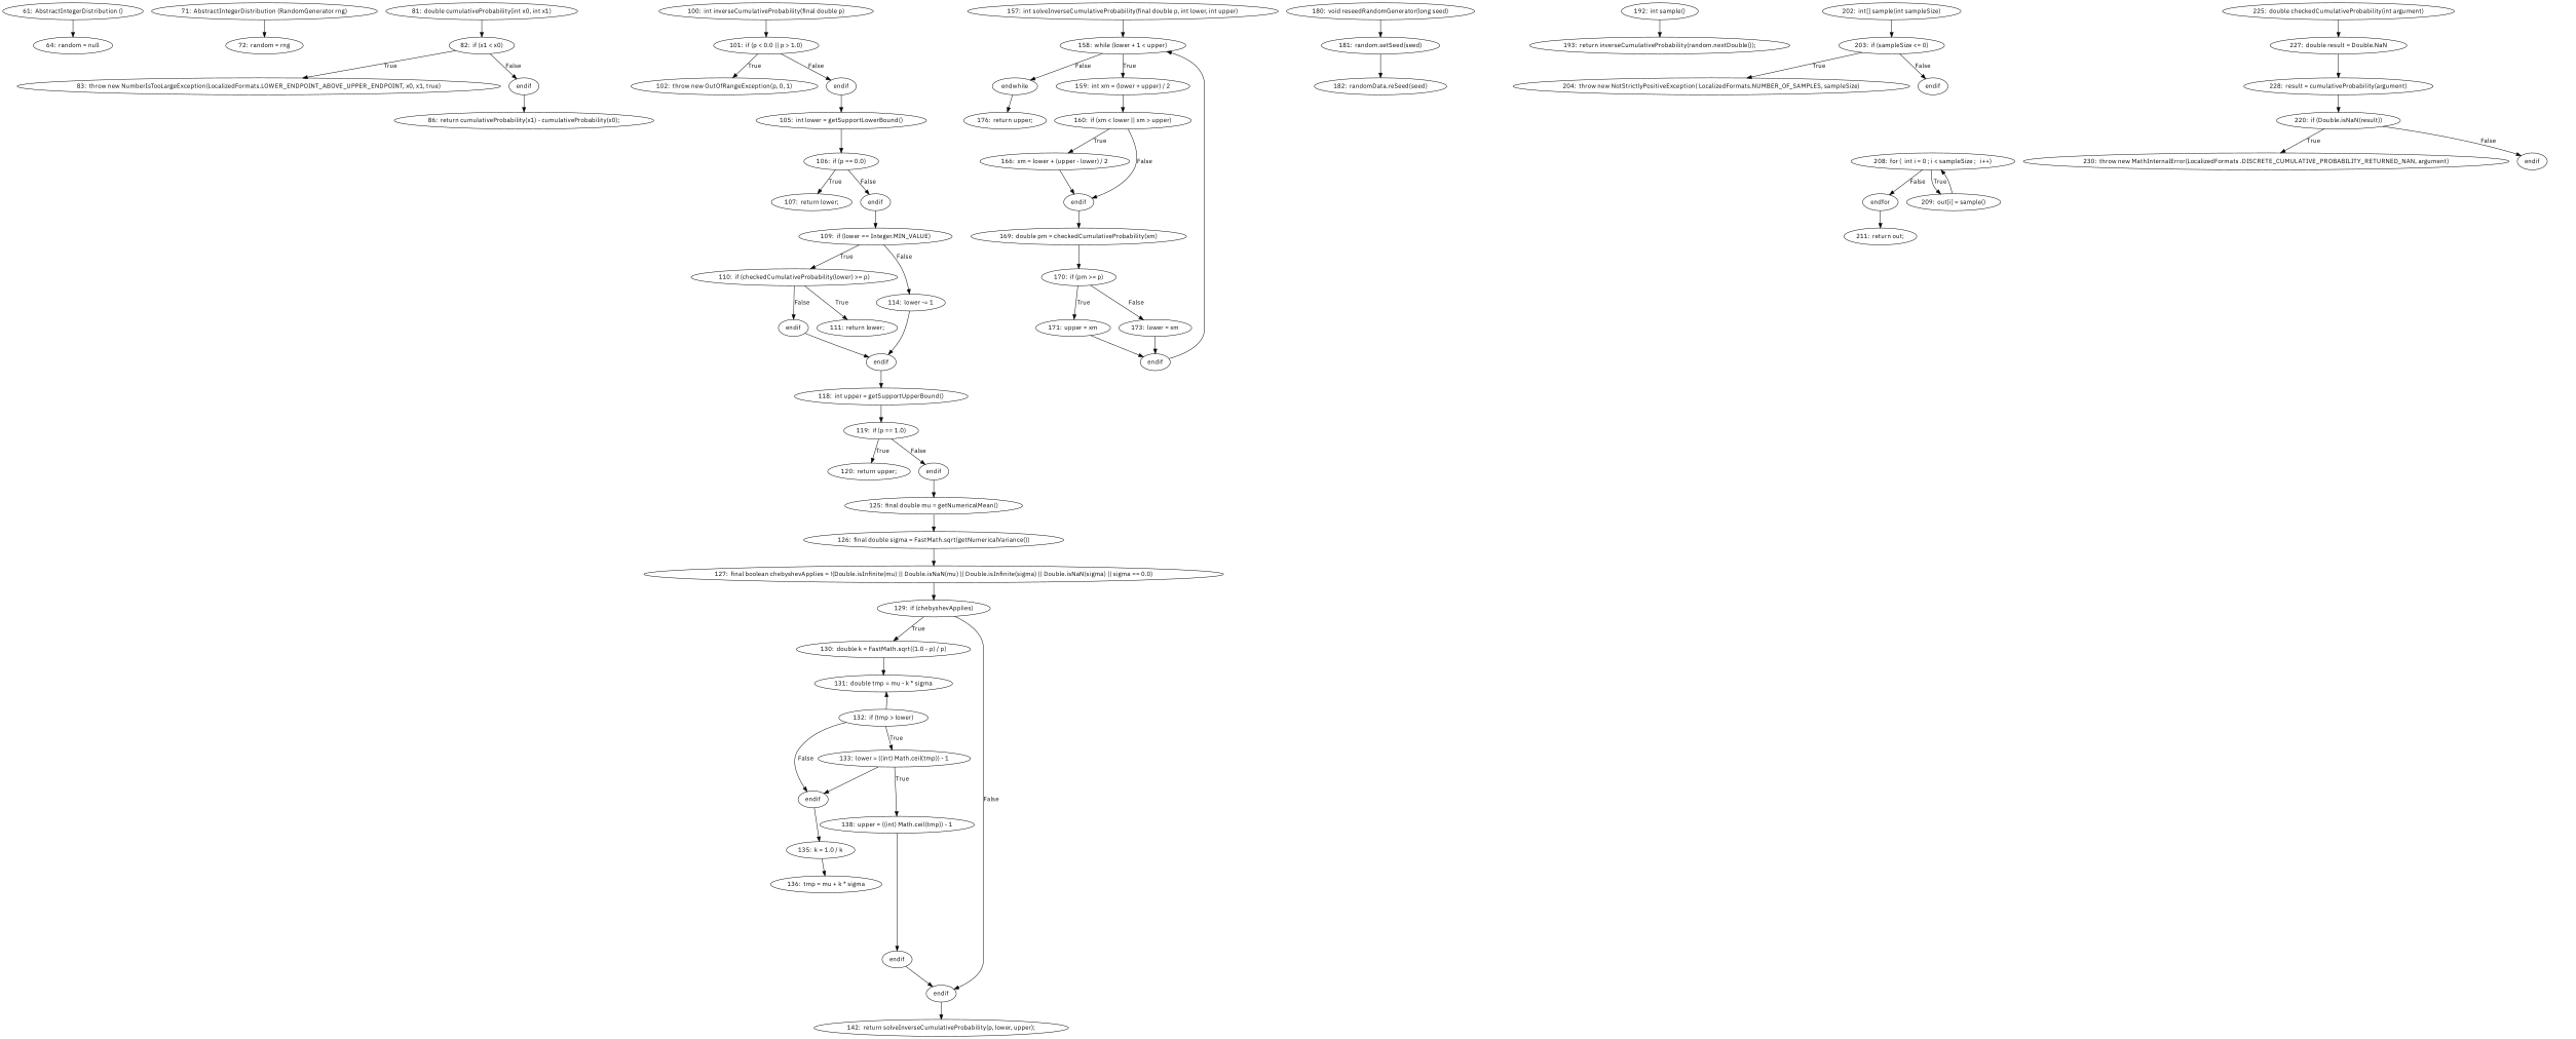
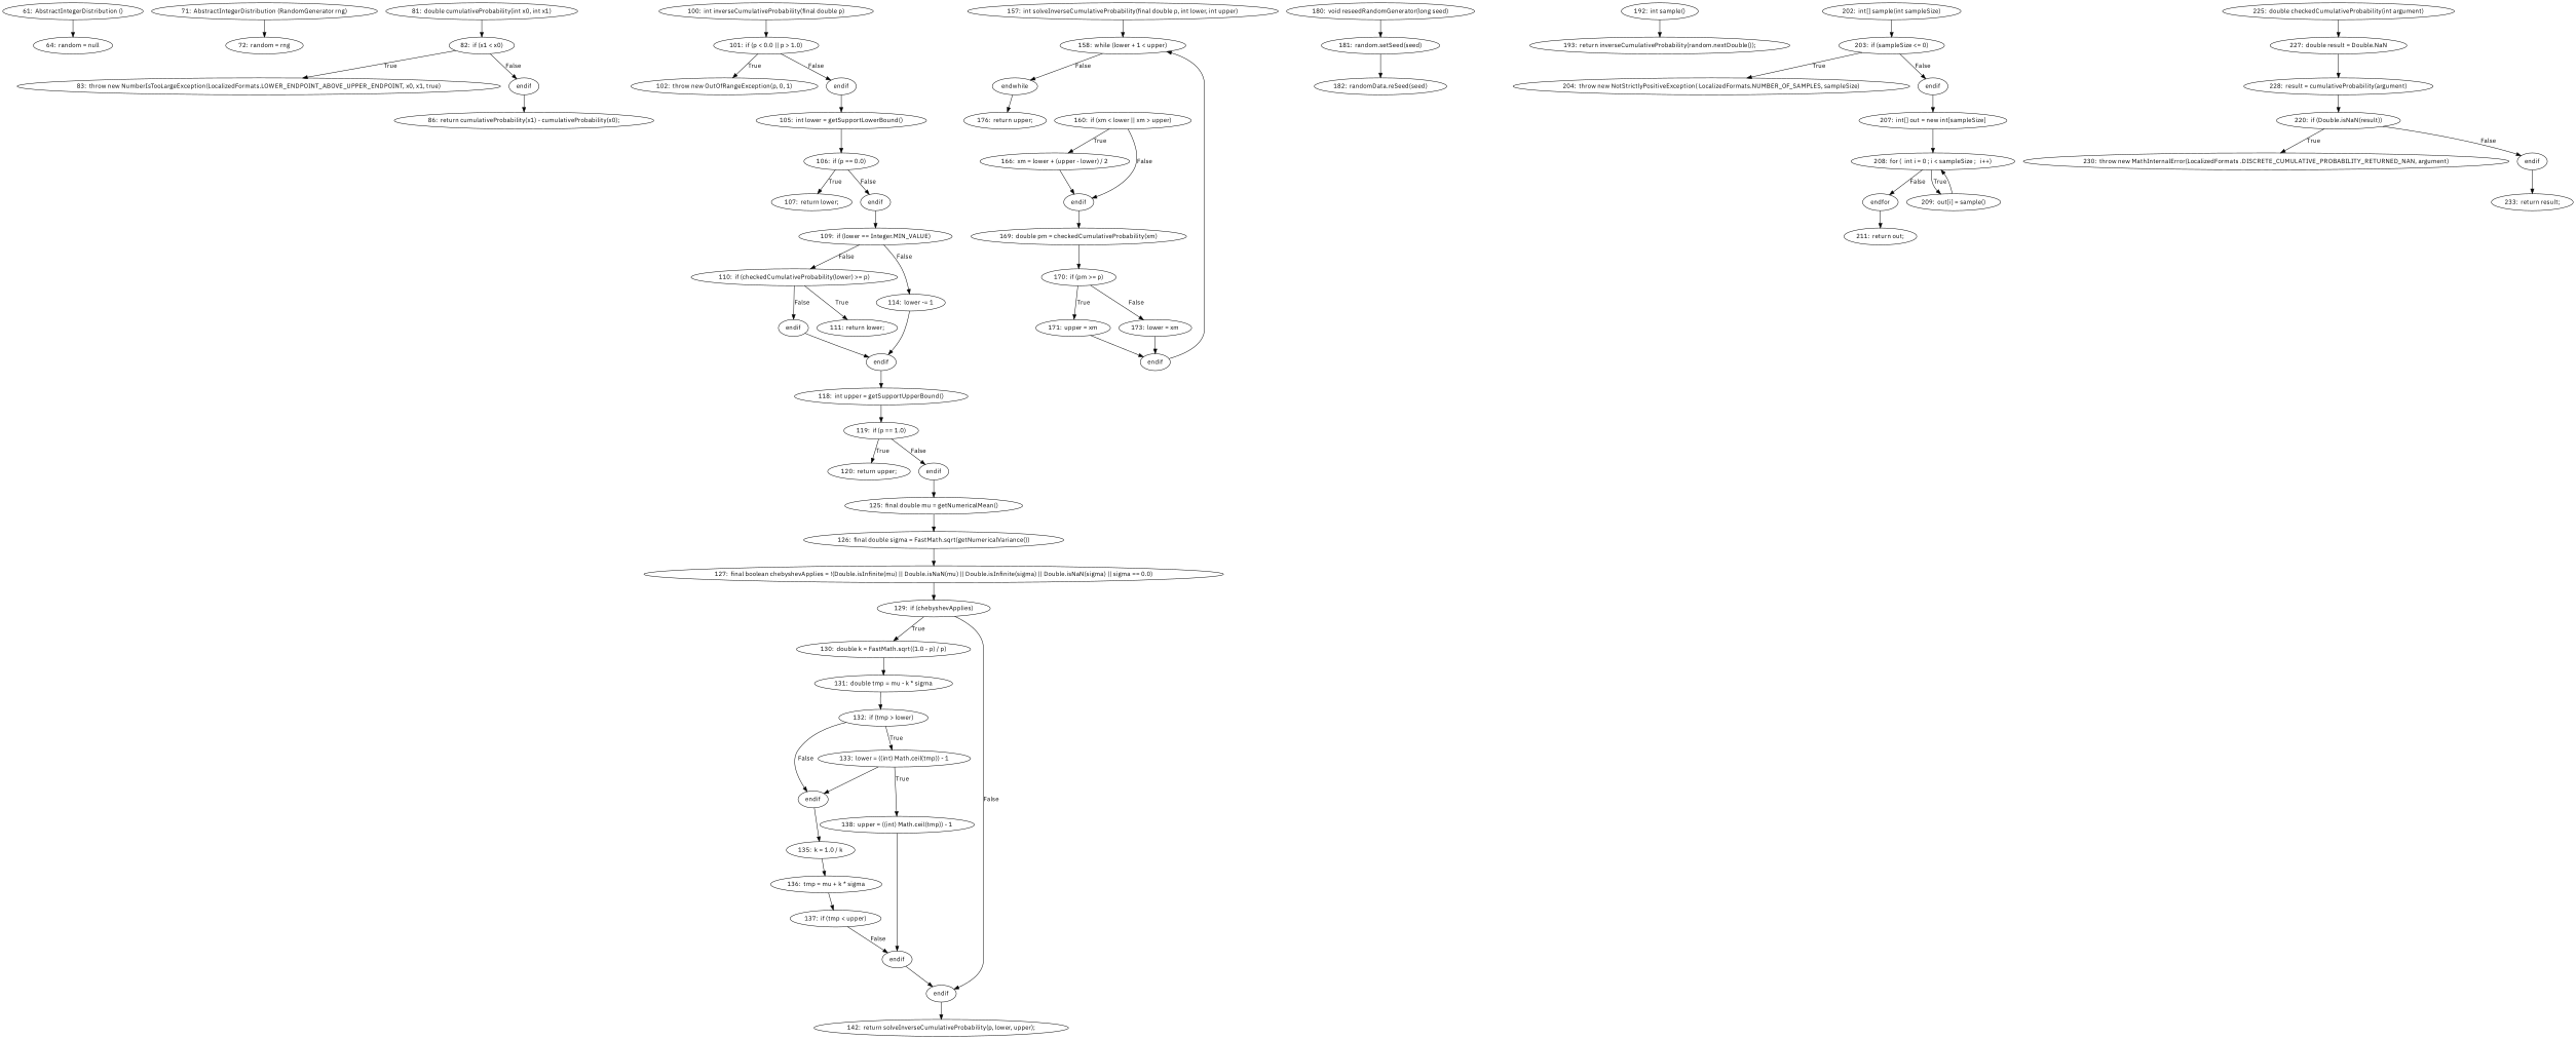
  digraph {
    fontname="IBM Plex Sans"
    node [fontname="IBM Plex Sans"]
    edge [fontname="IBM Plex Sans"]
    n1 [label="61:  AbstractIntegerDistribution ()"]
    n2 [label="64:  random = null"]
    n3 [label="71:  AbstractIntegerDistribution (RandomGenerator rng)"]
    n4 [label="72:  random = rng"]
    n5 [label="81:  double cumulativeProbability(int x0, int x1)"]
    n6 [label="82:  if (x1 < x0)"]
    n7 [label="83:  throw new NumberIsTooLargeException(LocalizedFormats.LOWER_ENDPOINT_ABOVE_UPPER_ENDPOINT, x0, x1, true)"]
    n8 [label=endif]
    n9 [label="86:  return cumulativeProbability(x1) - cumulativeProbability(x0);"]
    n10 [label="100:  int inverseCumulativeProbability(final double p)"]
    n11 [label="101:  if (p < 0.0 || p > 1.0)"]
    n12 [label="102:  throw new OutOfRangeException(p, 0, 1)"]
    n13 [label=endif]
    n14 [label="105:  int lower = getSupportLowerBound()"]
    n15 [label="106:  if (p == 0.0)"]
    n16 [label="107:  return lower;"]
    n17 [label=endif]
    n18 [label="109:  if (lower == Integer.MIN_VALUE)"]
    n19 [label="110:  if (checkedCumulativeProbability(lower) >= p)"]
    n20 [label="114:  lower -= 1"]
    n21 [label="111:  return lower;"]
    n22 [label=endif]
    n23 [label=endif]
    n24 [label="118:  int upper = getSupportUpperBound()"]
    n25 [label="119:  if (p == 1.0)"]
    n26 [label="120:  return upper;"]
    n27 [label=endif]
    n28 [label="125:  final double mu = getNumericalMean()"]
    n29 [label="126:  final double sigma = FastMath.sqrt(getNumericalVariance())"]
    n30 [label="127:  final boolean chebyshevApplies = !(Double.isInfinite(mu) || Double.isNaN(mu) || Double.isInfinite(sigma) || Double.isNaN(sigma) || sigma == 0.0)"]
    n31 [label="129:  if (chebyshevApplies)"]
    n32 [label="130:  double k = FastMath.sqrt((1.0 - p) / p)"]
    n33 [label=endif]
    n34 [label="131:  double tmp = mu - k * sigma"]
    n35 [label="142:  return solveInverseCumulativeProbability(p, lower, upper);"]
    n36 [label="132:  if (tmp > lower)"]
    n37 [label="133:  lower = ((int) Math.ceil(tmp)) - 1"]
    n38 [label=endif]
    n39 [label="138:  upper = ((int) Math.ceil(tmp)) - 1"]
    n40 [label="135:  k = 1.0 / k"]
    n41 [label="136:  tmp = mu + k * sigma"]
+   n42 [label="137:  if (tmp < upper)"]
    n43 [label=endif]
    n44 [label="157:  int solveInverseCumulativeProbability(final double p, int lower, int upper)"]
    n45 [label="158:  while (lower + 1 < upper)"]
    n46 [label=endwhile]
-   n47 [label="159:  int xm = (lower + upper) / 2"]
    n48 [label="176:  return upper;"]
    n49 [label="160:  if (xm < lower || xm > upper)"]
    n50 [label="166:  xm = lower + (upper - lower) / 2"]
    n51 [label=endif]
    n52 [label="169:  double pm = checkedCumulativeProbability(xm)"]
    n53 [label="170:  if (pm >= p)"]
    n54 [label="171:  upper = xm"]
    n55 [label="173:  lower = xm"]
    n56 [label=endif]
    n57 [label="180:  void reseedRandomGenerator(long seed)"]
    n58 [label="181:  random.setSeed(seed)"]
    n59 [label="182:  randomData.reSeed(seed)"]
    n60 [label="192:  int sample()"]
    n61 [label="193:  return inverseCumulativeProbability(random.nextDouble());"]
    n62 [label="202:  int[] sample(int sampleSize)"]
    n63 [label="203:  if (sampleSize <= 0)"]
    n64 [label="204:  throw new NotStrictlyPositiveException( LocalizedFormats.NUMBER_OF_SAMPLES, sampleSize)"]
    n65 [label=endif]
+   n66 [label="207:  int[] out = new int[sampleSize]"]
    n67 [label="208:  for (  int i = 0 ; i < sampleSize ;   i++)"]
    n68 [label=endfor]
    n69 [label="209:  out[i] = sample()"]
    n70 [label="211:  return out;"]
    n71 [label="225:  double checkedCumulativeProbability(int argument)"]
    n72 [label="227:  double result = Double.NaN"]
    n73 [label="228:  result = cumulativeProbability(argument)"]
    n74 [label="220:  if (Double.isNaN(result))"]
    n75 [label="230:  throw new MathInternalError(LocalizedFormats .DISCRETE_CUMULATIVE_PROBABILITY_RETURNED_NAN, argument)"]
    n76 [label=endif]
+   n77 [label="233:  return result;"]
    n1 -> n2
    n3 -> n4
    n5 -> n6
    n6 -> n7 [label=True]
    n6 -> n8 [label=False]
    n8 -> n9
    n10 -> n11
    n11 -> n12 [label=True]
    n11 -> n13 [label=False]
    n13 -> n14
    n14 -> n15
    n15 -> n16 [label=True]
    n15 -> n17 [label=False]
    n17 -> n18
-   n18 -> n19 [label=True]
+   n18 -> n19 [label=False]
    n18 -> n20 [label=False]
    n19 -> n21 [label=True]
    n19 -> n22 [label=False]
    n20 -> n23
    n22 -> n23
    n23 -> n24
    n24 -> n25
    n25 -> n26 [label=True]
    n25 -> n27 [label=False]
    n27 -> n28
    n28 -> n29
    n29 -> n30
    n30 -> n31
    n31 -> n32 [label=True]
    n31 -> n33 [label=False]
    n32 -> n34
    n33 -> n35
-   n36 -> n34
+   n34 -> n36
    n36 -> n37 [label=True]
    n36 -> n38 [label=False]
    n37 -> n38
    n37 -> n39 [label=True]
    n38 -> n40
    n39 -> n43
    n40 -> n41
+   n41 -> n42
+   n42 -> n43 [label=False]
    n43 -> n33
    n44 -> n45
    n45 -> n46 [label=False]
-   n45 -> n47 [label=True]
    n46 -> n48
-   n47 -> n49
    n49 -> n50 [label=True]
    n49 -> n51 [label=False]
    n50 -> n51
    n51 -> n52
    n52 -> n53
    n53 -> n54 [label=True]
    n53 -> n55 [label=False]
    n54 -> n56
    n55 -> n56
    n56 -> n45
    n57 -> n58
    n58 -> n59
    n60 -> n61
    n62 -> n63
    n63 -> n64 [label=True]
    n63 -> n65 [label=False]
+   n65 -> n66
+   n66 -> n67
    n67 -> n68 [label=False]
    n67 -> n69 [label=True]
    n68 -> n70
    n69 -> n67
    n71 -> n72
    n72 -> n73
    n73 -> n74
    n74 -> n75 [label=True]
    n74 -> n76 [label=False]
+   n76 -> n77
  }
